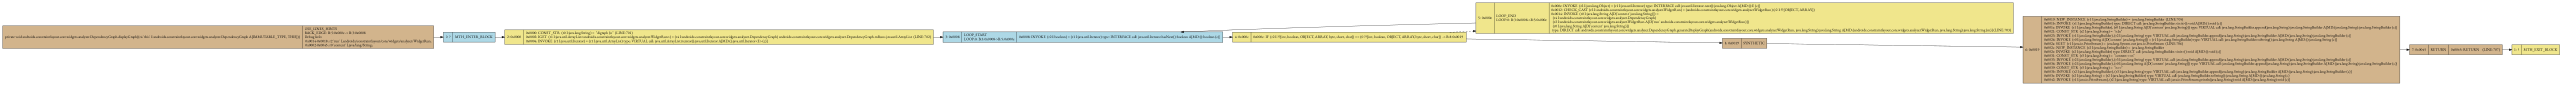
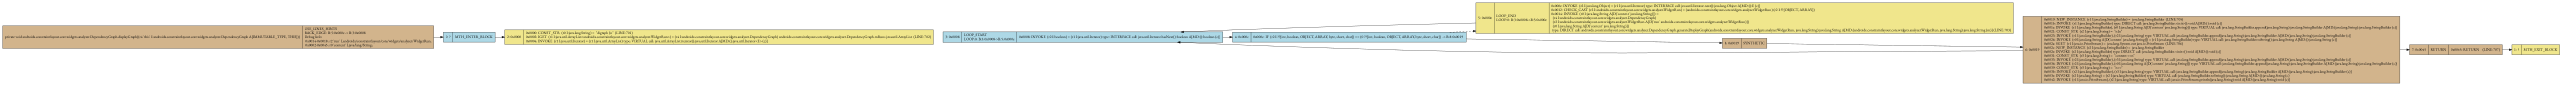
  digraph {
    fontname="EB Garamond"
    rankdir=LR
    node [fillcolor=tan fontname="EB Garamond" shape=record style=filled]
    edge [fontname="EB Garamond"]
    n1 [fillcolor=lightblue label="{0\:\ ?|MTH_ENTER_BLOCK\l}"]
    n2 [fillcolor=khaki label="{2\:\ 0x0000|0x0000: CONST_STR  (r0 I:java.lang.String) =  \"digraph \{n\"  (LINE:701)\l0x0002: IGET  (r1 I:java.util.ArrayList\<androidx.constraintlayout.core.widgets.analyzer.WidgetRun\>) = (r4 I:androidx.constraintlayout.core.widgets.analyzer.DependencyGraph) androidx.constraintlayout.core.widgets.analyzer.DependencyGraph.mRuns java.util.ArrayList  (LINE:702)\l0x0004: INVOKE  (r1 I:java.util.Iterator) = (r1 I:java.util.ArrayList) type: VIRTUAL call: java.util.ArrayList.iterator():java.util.Iterator A[MD:():java.util.Iterator\<E\> (c)]\l}"]
    n3 [fillcolor=lightblue label="{3\:\ 0x0008|LOOP_START\lLOOP:0: B:3:0x0008\-\>B:5:0x000e\l|0x0008: INVOKE  (r2 I:boolean) = (r1 I:java.util.Iterator) type: INTERFACE call: java.util.Iterator.hasNext():boolean A[MD:():boolean (c)]\l}"]
-   n4 [fillcolor=khaki label="{4\:\ 0x000c|0x000c: IF  (r2 I:??[int, boolean, OBJECT, ARRAY, byte, short, char]) == (0 ??[int, boolean, OBJECT, ARRAY, byte, short, char])  \-\> B:8:0x0019 \l}"]
+   n4 [fillcolor=lightblue label="{4\:\ 0x000c|0x000c: IF  (r2 I:??[int, boolean, OBJECT, ARRAY, byte, short, char]) == (0 ??[int, boolean, OBJECT, ARRAY, byte, short, char])  \-\> B:8:0x0019 \l}"]
    n5 [fillcolor=khaki label="{5\:\ 0x000e|LOOP_END\lLOOP:0: B:3:0x0008\-\>B:5:0x000e\l|0x000e: INVOKE  (r2 I:java.lang.Object) = (r1 I:java.util.Iterator) type: INTERFACE call: java.util.Iterator.next():java.lang.Object A[MD:():E (c)]\l0x0012: CHECK_CAST (r2 I:androidx.constraintlayout.core.widgets.analyzer.WidgetRun) = (androidx.constraintlayout.core.widgets.analyzer.WidgetRun) (r2 I:??[OBJECT, ARRAY]) \l0x0014: INVOKE  (r0 I:java.lang.String A[D('content' java.lang.String)]) = \l  (r4 I:androidx.constraintlayout.core.widgets.analyzer.DependencyGraph)\l  (r2 I:androidx.constraintlayout.core.widgets.analyzer.WidgetRun A[D('run' androidx.constraintlayout.core.widgets.analyzer.WidgetRun)])\l  (r0 I:java.lang.String A[D('content' java.lang.String)])\l type: DIRECT call: androidx.constraintlayout.core.widgets.analyzer.DependencyGraph.generateDisplayGraph(androidx.constraintlayout.core.widgets.analyzer.WidgetRun, java.lang.String):java.lang.String A[MD:(androidx.constraintlayout.core.widgets.analyzer.WidgetRun, java.lang.String):java.lang.String (m)] (LINE:703)\l}"]
    n6 [label="{8\:\ 0x0019|SYNTHETIC\l}"]
    n7 [label="{6\:\ 0x0019|0x0019: NEW_INSTANCE  (r1 I:java.lang.StringBuilder) =  java.lang.StringBuilder  (LINE:705)\l0x001b: INVOKE  (r1 I:java.lang.StringBuilder) type: DIRECT call: java.lang.StringBuilder.\<init\>():void A[MD:():void (c)]\l0x001e: INVOKE  (r1 I:java.lang.StringBuilder), (r0 I:java.lang.String A[D('content' java.lang.String)]) type: VIRTUAL call: java.lang.StringBuilder.append(java.lang.String):java.lang.StringBuilder A[MD:(java.lang.String):java.lang.StringBuilder (c)]\l0x0021: CONST_STR  (r2 I:java.lang.String) =  \"n\}n\" \l0x0023: INVOKE  (r1 I:java.lang.StringBuilder), (r2 I:java.lang.String) type: VIRTUAL call: java.lang.StringBuilder.append(java.lang.String):java.lang.StringBuilder A[MD:(java.lang.String):java.lang.StringBuilder (c)]\l0x0026: INVOKE  (r0 I:java.lang.String A[D('content' java.lang.String)]) = (r1 I:java.lang.StringBuilder) type: VIRTUAL call: java.lang.StringBuilder.toString():java.lang.String A[MD:():java.lang.String (c)]\l0x002a: SGET  (r1 I:java.io.PrintStream) =  java.lang.System.out java.io.PrintStream  (LINE:706)\l0x002c: NEW_INSTANCE  (r2 I:java.lang.StringBuilder) =  java.lang.StringBuilder \l0x002e: INVOKE  (r2 I:java.lang.StringBuilder) type: DIRECT call: java.lang.StringBuilder.\<init\>():void A[MD:():void (c)]\l0x0031: CONST_STR  (r3 I:java.lang.String) =  \"content:\<\<n\" \l0x0033: INVOKE  (r2 I:java.lang.StringBuilder), (r3 I:java.lang.String) type: VIRTUAL call: java.lang.StringBuilder.append(java.lang.String):java.lang.StringBuilder A[MD:(java.lang.String):java.lang.StringBuilder (c)]\l0x0036: INVOKE  (r2 I:java.lang.StringBuilder), (r0 I:java.lang.String A[D('content' java.lang.String)]) type: VIRTUAL call: java.lang.StringBuilder.append(java.lang.String):java.lang.StringBuilder A[MD:(java.lang.String):java.lang.StringBuilder (c)]\l0x0039: CONST_STR  (r3 I:java.lang.String) =  \"n\>\>\" \l0x003b: INVOKE  (r2 I:java.lang.StringBuilder), (r3 I:java.lang.String) type: VIRTUAL call: java.lang.StringBuilder.append(java.lang.String):java.lang.StringBuilder A[MD:(java.lang.String):java.lang.StringBuilder (c)]\l0x003e: INVOKE  (r2 I:java.lang.String) = (r2 I:java.lang.StringBuilder) type: VIRTUAL call: java.lang.StringBuilder.toString():java.lang.String A[MD:():java.lang.String (c)]\l0x0042: INVOKE  (r1 I:java.io.PrintStream), (r2 I:java.lang.String) type: VIRTUAL call: java.io.PrintStream.println(java.lang.String):void A[MD:(java.lang.String):void (c)]\l}"]
    n8 [label="{7\:\ 0x0045|RETURN\l|0x0045: RETURN    (LINE:707)\l}"]
    n9 [fillcolor=khaki label="{1\:\ ?|MTH_EXIT_BLOCK\l}"]
    n10 [label="{private void androidx.constraintlayout.core.widgets.analyzer.DependencyGraph.displayGraph((r4 'this' I:androidx.constraintlayout.core.widgets.analyzer.DependencyGraph A[IMMUTABLE_TYPE, THIS]))  | USE_LINES_HINTS\lBACK_EDGE: B:5:0x000e \-\> B:3:0x0008\lDebug Info:\l  0x0014\-0x0018: r2 'run' Landroidx\/constraintlayout\/core\/widgets\/analyzer\/WidgetRun;\l  0x0002\-0x0045: r0 'content' Ljava\/lang\/String;\l}"]
    n1 -> n2
-   n2 -> n3
+   n7 -> n3
    n3 -> n4
    n4 -> n5 [style=dashed]
    n4 -> n6
    n5 -> n3
    n6 -> n7
    n7 -> n8
    n8 -> n9
    n10 -> n1
  }
